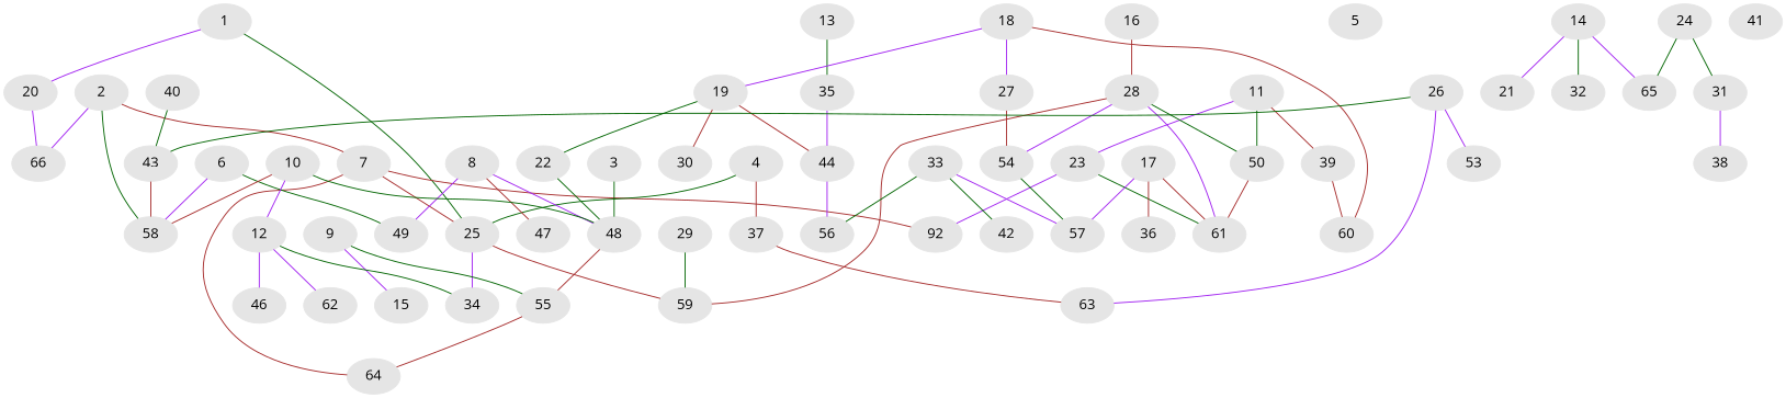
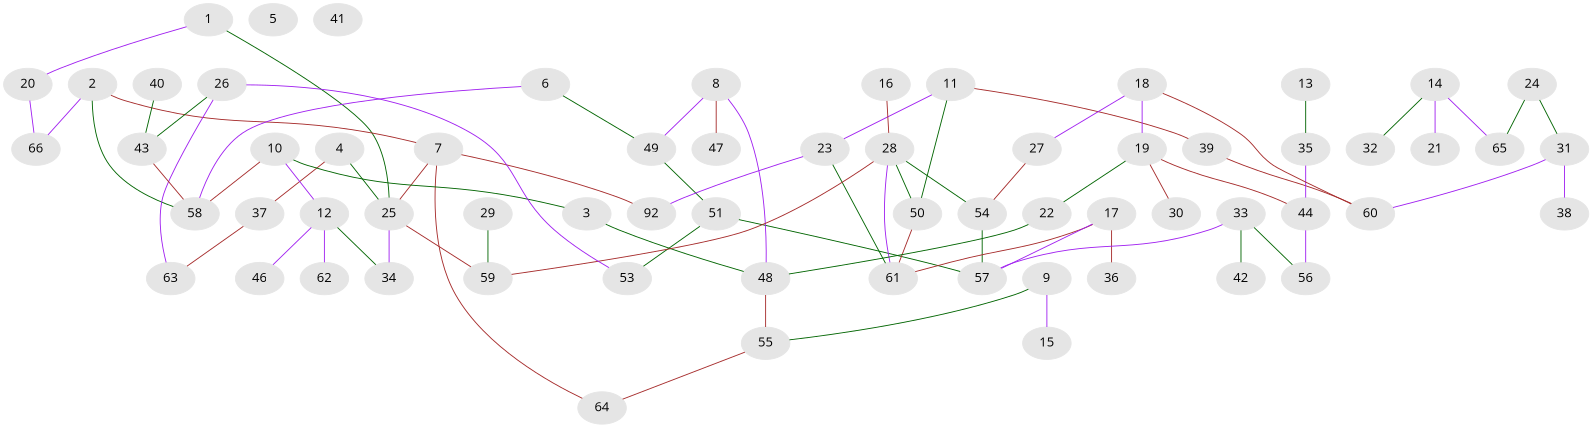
  graph {
    fontname="Open Sans"
    node [color=gray90 fontname="Open Sans" style=filled]
    edge [color=darkgreen fontname="Open Sans"]
    1
    20
    25
    66
    34
    59
    2
    7
    58
    n10 [label=92]
    64
    3
    48
    55
    4
    37
    63
    5
    6
    49
+   51
    8
    47
    9
    15
    10
    12
    46
    62
    11
    23
    39
    50
    61
    60
    13
    35
    44
    14
    21
    32
    65
    16
    28
    54
    17
    36
    57
    18
    19
    27
    22
    30
    56
    24
    31
    38
    26
    43
    53
    29
    33
    42
    40
    41
    1 -- 20 [color=purple]
    1 -- 25
    20 -- 66 [color=purple]
    25 -- 34 [color=purple]
    25 -- 59 [color=brown]
    2 -- 66 [color=purple]
    2 -- 7 [color=brown]
    2 -- 58
    7 -- 25 [color=brown]
    7 -- n10 [color=brown]
    7 -- 64 [color=brown]
    3 -- 48
    48 -- 55 [color=brown]
    55 -- 64 [color=brown]
    4 -- 25
    4 -- 37 [color=brown]
    37 -- 63 [color=brown]
    6 -- 58 [color=purple]
    6 -- 49
+   49 -- 51
+   51 -- 57
+   51 -- 53
    8 -- 48 [color=purple]
    8 -- 49 [color=purple]
    8 -- 47 [color=brown]
    9 -- 55
    9 -- 15 [color=purple]
    10 -- 58 [color=brown]
-   10 -- 48
+   10 -- 3
    10 -- 12 [color=purple]
    12 -- 34
    12 -- 46 [color=purple]
    12 -- 62 [color=purple]
    11 -- 23 [color=purple]
    11 -- 39 [color=brown]
    11 -- 50
    23 -- n10 [color=purple]
    23 -- 61
    39 -- 60 [color=brown]
    50 -- 61 [color=brown]
    13 -- 35
    35 -- 44 [color=purple]
    44 -- 56 [color=purple]
    14 -- 21 [color=purple]
    14 -- 32
    14 -- 65 [color=purple]
    16 -- 28 [color=brown]
    28 -- 59 [color=brown]
    28 -- 50
    28 -- 61 [color=purple]
-   28 -- 54 [color=purple]
+   28 -- 54
    54 -- 57
    17 -- 61 [color=brown]
    17 -- 36 [color=brown]
    17 -- 57 [color=purple]
    18 -- 60 [color=brown]
    18 -- 19 [color=purple]
    18 -- 27 [color=purple]
    19 -- 44 [color=brown]
    19 -- 22
    19 -- 30 [color=brown]
    27 -- 54 [color=brown]
    22 -- 48
    24 -- 65
    24 -- 31
+   31 -- 60 [color=purple]
    31 -- 38 [color=purple]
    26 -- 63 [color=purple]
    26 -- 43
    26 -- 53 [color=purple]
    43 -- 58 [color=brown]
    29 -- 59
    33 -- 57 [color=purple]
    33 -- 56
    33 -- 42
    40 -- 43
  }
